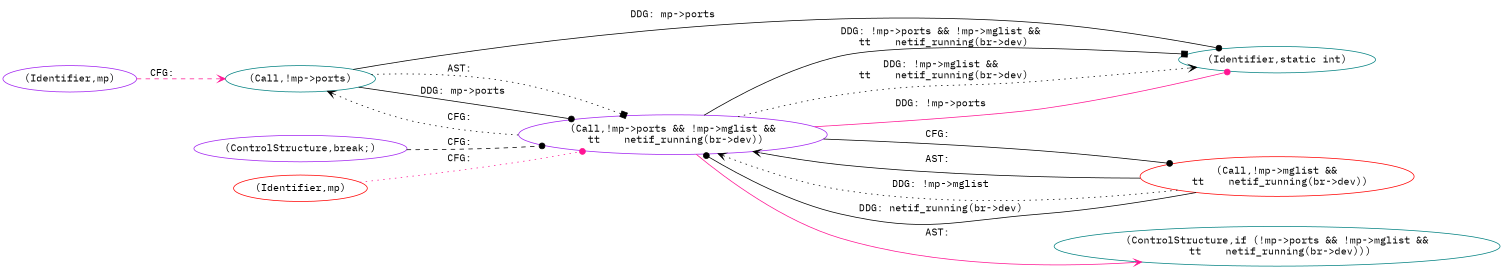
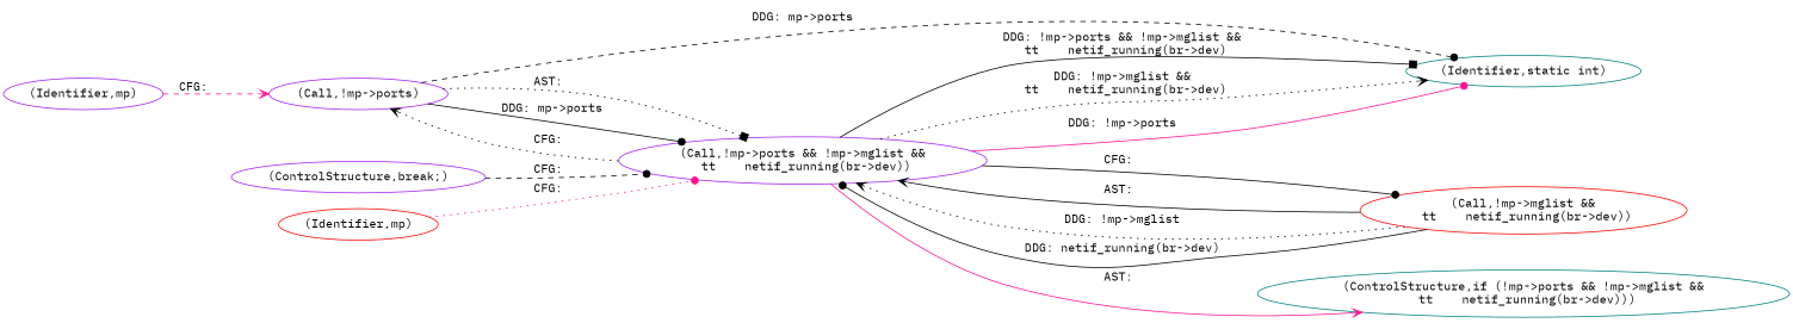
  digraph {
    fontname="IBM Plex Mono"
    rankdir=LR
    node [color=teal fontname="IBM Plex Mono"]
    edge [arrowhead=dot color=black fontname="IBM Plex Mono" style=solid]
-   n1 [label="(Call,!mp->ports)"]
+   n1 [color=purple label="(Call,!mp->ports)"]
    n2 [color=purple label="(Call,!mp->ports && !mp->mglist &&\n \t\t    netif_running(br->dev))"]
    n3 [label="(Identifier,static int)"]
    n4 [color=red label="(Call,!mp->mglist &&\n \t\t    netif_running(br->dev))"]
    n5 [label="(ControlStructure,if (!mp->ports && !mp->mglist &&\n \t\t    netif_running(br->dev)))"]
    n6 [color=purple label="(ControlStructure,break;)"]
    n7 [color=purple label="(Identifier,mp)"]
    n8 [color=red label="(Identifier,mp)"]
    n1 -> n2 [arrowhead=box label="AST: " style=dotted]
    n1 -> n2 [label="DDG: mp->ports"]
-   n1 -> n3 [label="DDG: mp->ports"]
+   n1 -> n3 [label="DDG: mp->ports" style=dashed]
    n2 -> n1 [arrowhead=vee label="CFG: " style=dotted]
    n2 -> n3 [arrowhead=box label="DDG: !mp->ports && !mp->mglist &&\n \t\t    netif_running(br->dev)"]
    n2 -> n3 [arrowhead=vee label="DDG: !mp->mglist &&\n \t\t    netif_running(br->dev)" style=dotted]
    n2 -> n3 [color=deeppink label="DDG: !mp->ports"]
    n2 -> n4 [label="CFG: "]
    n2 -> n5 [arrowhead=vee color=deeppink label="AST: "]
    n4 -> n2 [arrowhead=vee label="AST: "]
    n4 -> n2 [arrowhead=vee label="DDG: !mp->mglist" style=dotted]
    n4 -> n2 [label="DDG: netif_running(br->dev)"]
    n6 -> n2 [label="CFG: " style=dashed]
    n7 -> n1 [arrowhead=vee color=deeppink label="CFG: " style=dashed]
    n8 -> n2 [color=deeppink label="CFG: " style=dotted]
  }
